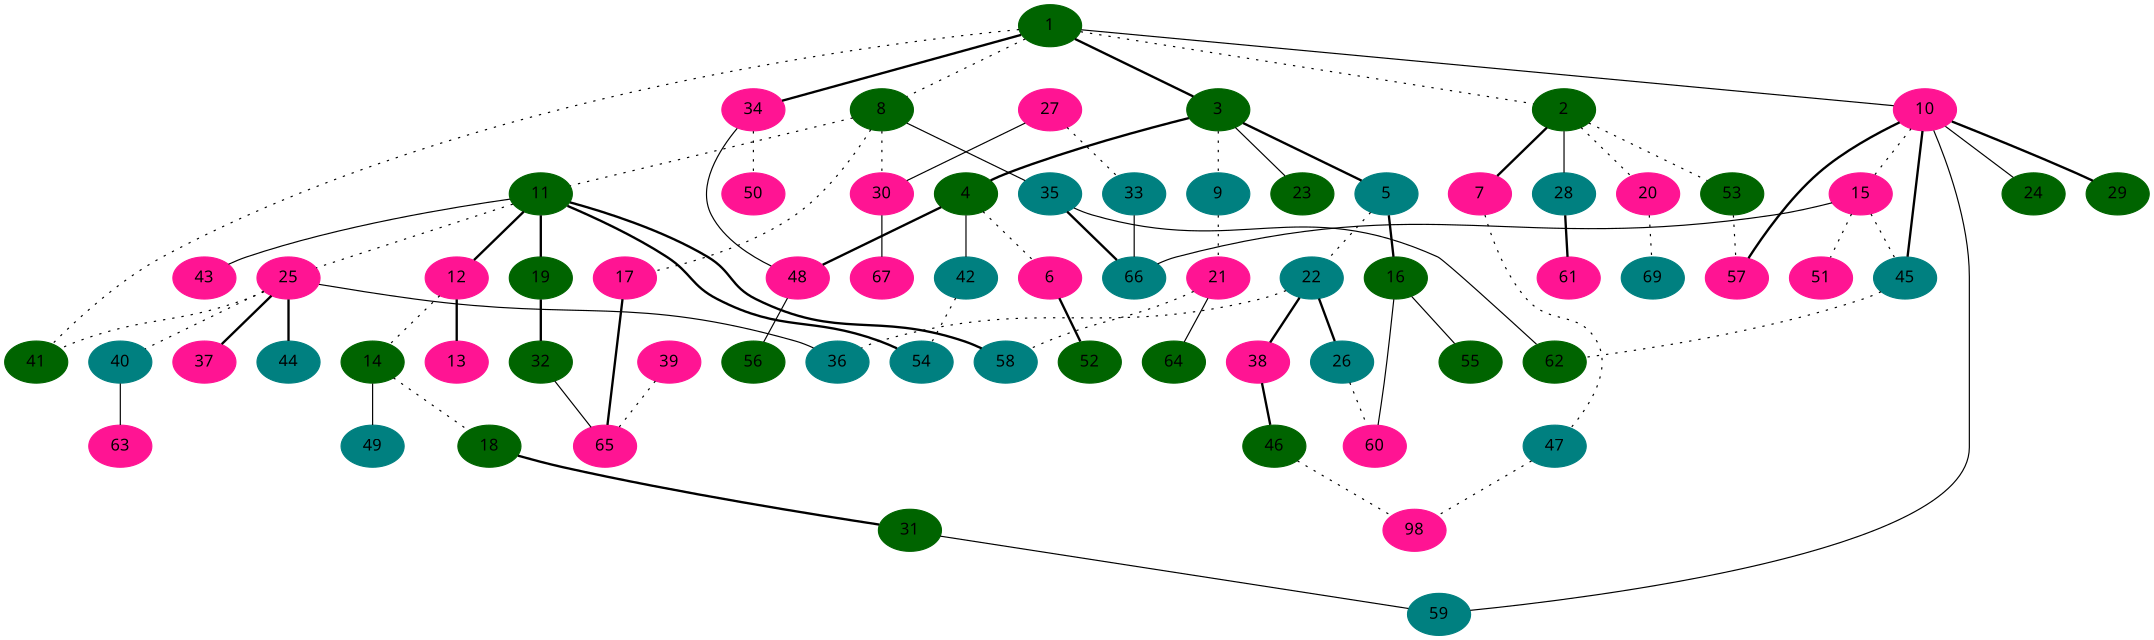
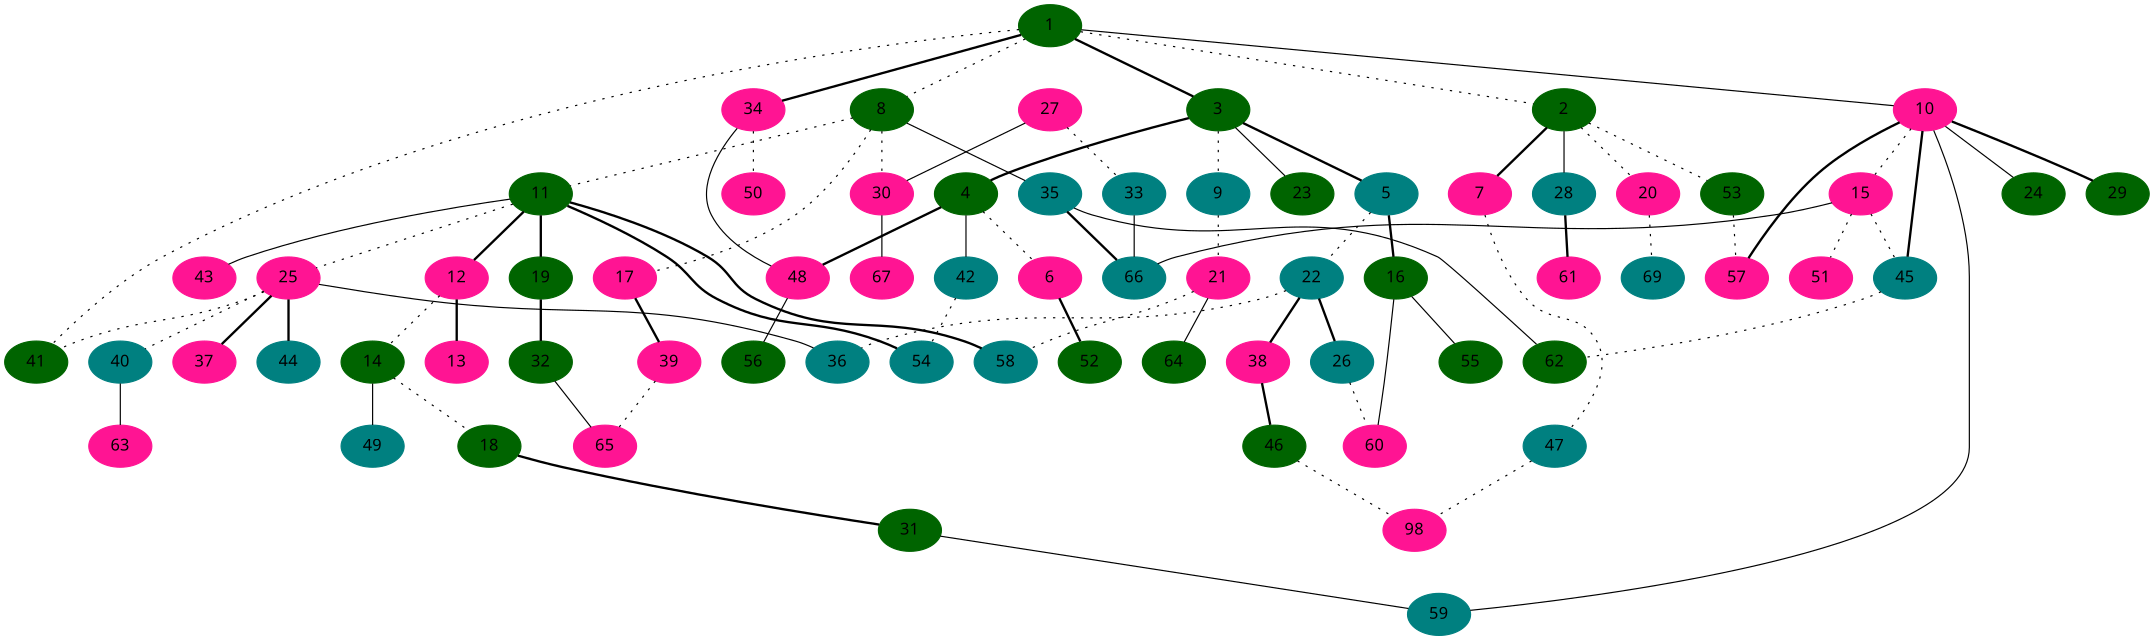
  graph {
    fontname="Noto Sans"
    node [color=deeppink fontname="Noto Sans" style=filled]
    edge [fontname="Noto Sans" style=dotted]
    1 [color=darkgreen]
    2 [color=darkgreen]
    3 [color=darkgreen]
    8 [color=darkgreen]
    10
    34
    41 [color=darkgreen]
    7
    20
    28 [color=teal]
    53 [color=darkgreen]
    4 [color=darkgreen]
    5 [color=teal]
    9 [color=teal]
    23 [color=darkgreen]
    11 [color=darkgreen]
    17
    30
    35 [color=teal]
    15
    24 [color=darkgreen]
    29 [color=darkgreen]
    45 [color=teal]
    57
    59 [color=teal]
    48
    50
    47 [color=teal]
    69 [color=teal]
    61
    6
    42 [color=teal]
    16 [color=darkgreen]
    22 [color=teal]
    21
    52 [color=darkgreen]
    54 [color=teal]
    56 [color=darkgreen]
    55 [color=darkgreen]
    60
    26 [color=teal]
    36 [color=teal]
    38
    n44 [label=98]
    12
    19 [color=darkgreen]
    25
    43
    58 [color=teal]
    39
    67
    66 [color=teal]
    62 [color=darkgreen]
    64 [color=darkgreen]
    51
    27
    33 [color=teal]
    13
    14 [color=darkgreen]
    32 [color=darkgreen]
    37
    40 [color=teal]
    44 [color=teal]
    18 [color=darkgreen]
    49 [color=teal]
    31 [color=darkgreen]
    65
    46 [color=darkgreen]
    63
    1 -- 2
    1 -- 3 [style=bold]
    1 -- 8
    1 -- 10 [style=solid]
    1 -- 34 [style=bold]
    1 -- 41
    2 -- 7 [style=bold]
    2 -- 20
    2 -- 28 [style=solid]
    2 -- 53
    3 -- 4 [style=bold]
    3 -- 5 [style=bold]
    3 -- 9
    3 -- 23 [style=solid]
    8 -- 11
    8 -- 17
    8 -- 30
    8 -- 35 [style=solid]
    10 -- 15
    10 -- 24 [style=solid]
    10 -- 29 [style=bold]
    10 -- 45 [style=bold]
    10 -- 57 [style=bold]
    10 -- 59 [style=solid]
    34 -- 48 [style=solid]
    34 -- 50
    7 -- 47
    20 -- 69
    28 -- 61 [style=bold]
    53 -- 57
    4 -- 48 [style=bold]
    4 -- 6
    4 -- 42 [style=solid]
    5 -- 16 [style=bold]
    5 -- 22
    9 -- 21
    11 -- 54 [style=bold]
    11 -- 12 [style=bold]
    11 -- 19 [style=bold]
    11 -- 25
    11 -- 43 [style=solid]
    11 -- 58 [style=bold]
-   17 -- 65 [style=bold]
+   17 -- 39 [style=bold]
    30 -- 67 [style=solid]
    35 -- 66 [style=bold]
    35 -- 62 [style=solid]
    15 -- 45
    15 -- 66 [style=solid]
    15 -- 51
    45 -- 62
    48 -- 56 [style=solid]
    47 -- n44
    6 -- 52 [style=bold]
    42 -- 54
    16 -- 55 [style=solid]
    16 -- 60 [style=solid]
    22 -- 26 [style=bold]
    22 -- 36
    22 -- 38 [style=bold]
    21 -- 58
    21 -- 64 [style=solid]
    26 -- 60
    38 -- 46 [style=bold]
    12 -- 13 [style=bold]
    12 -- 14
    19 -- 32 [style=bold]
    25 -- 41
    25 -- 36 [style=solid]
    25 -- 37 [style=bold]
    25 -- 40
    25 -- 44 [style=bold]
    39 -- 65
    27 -- 30 [style=solid]
    27 -- 33
    33 -- 66 [style=solid]
    14 -- 18
    14 -- 49 [style=solid]
    32 -- 65 [style=solid]
    40 -- 63 [style=solid]
    18 -- 31 [style=bold]
    31 -- 59 [style=solid]
    46 -- n44
  }
